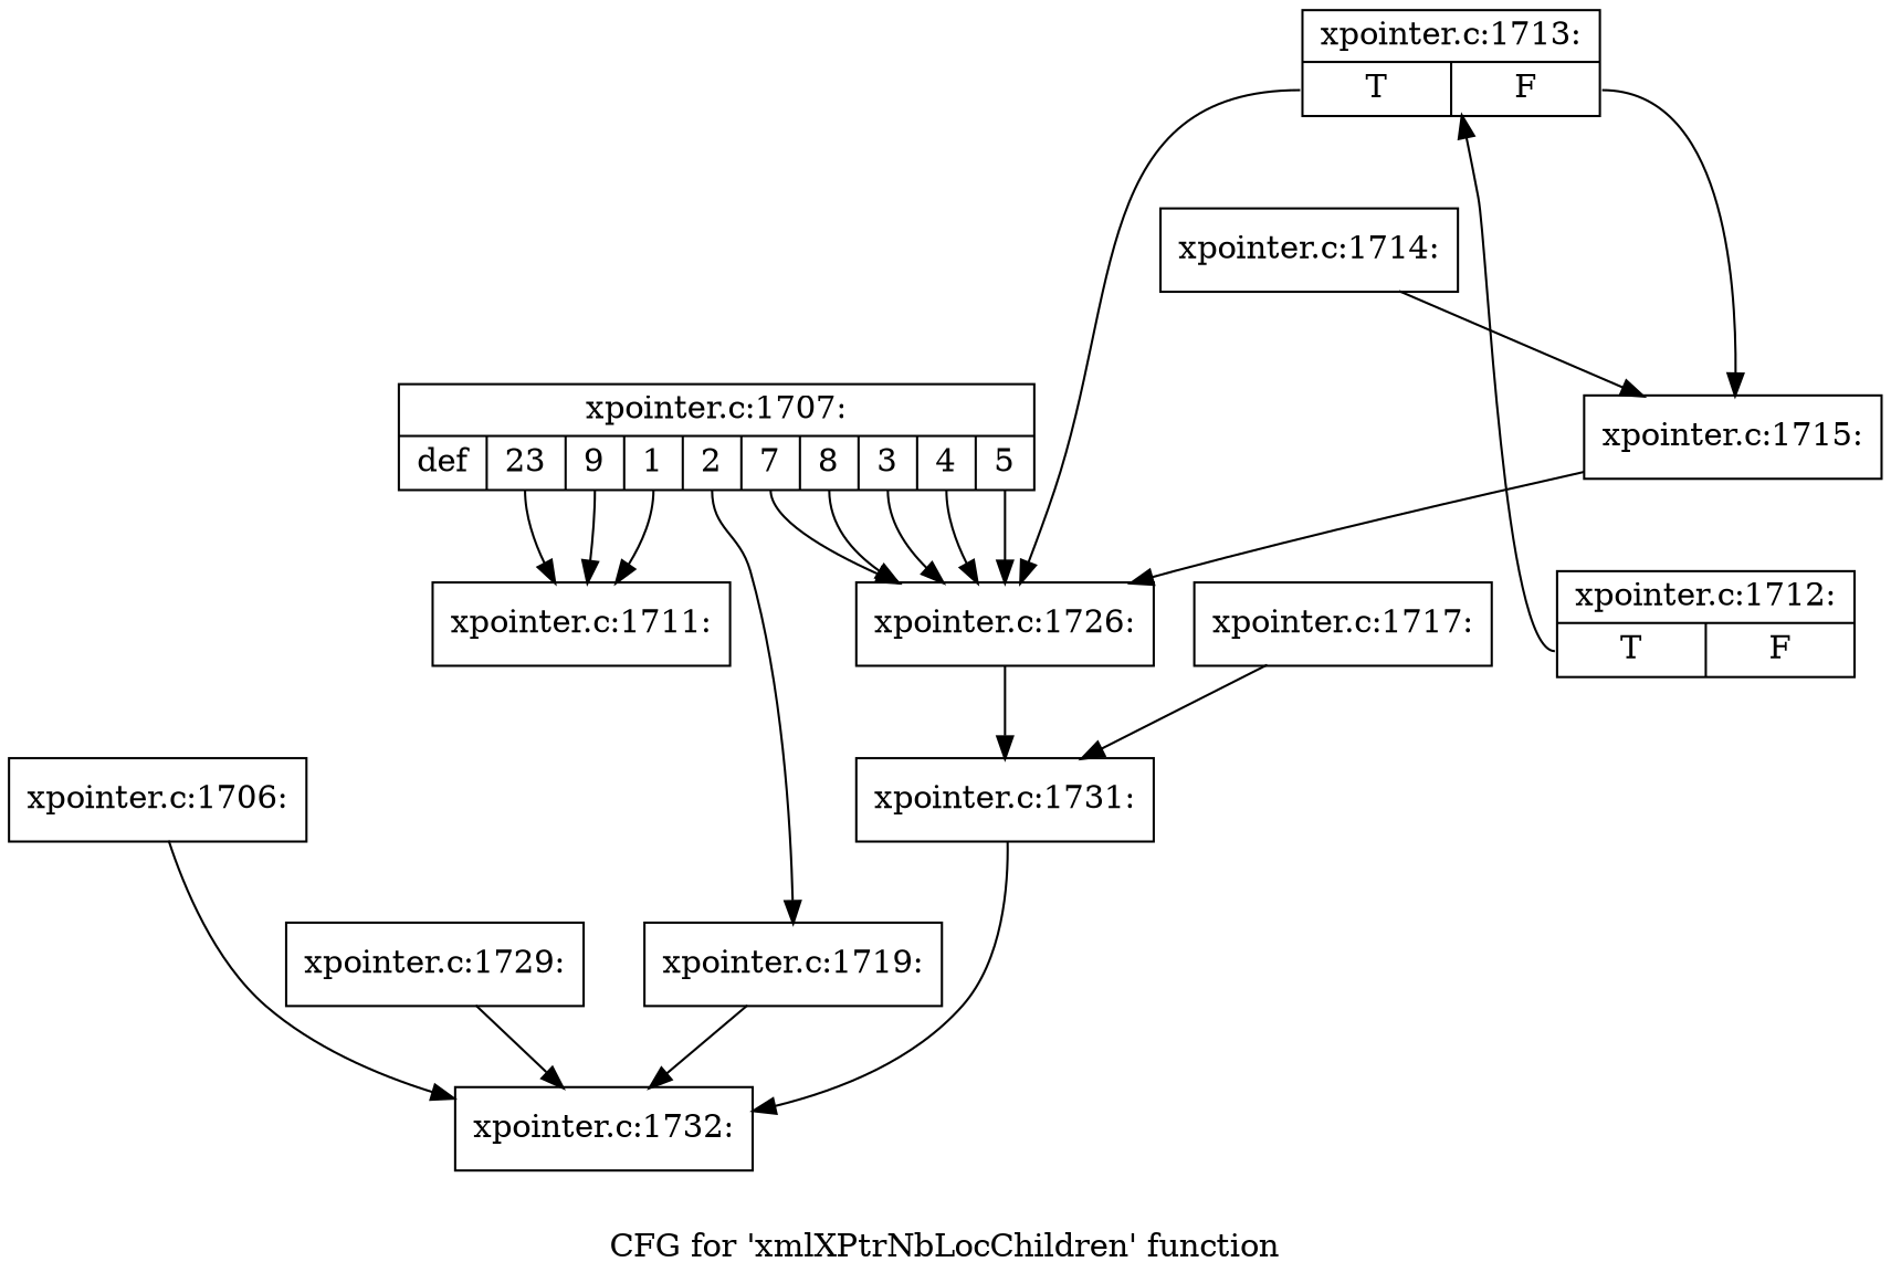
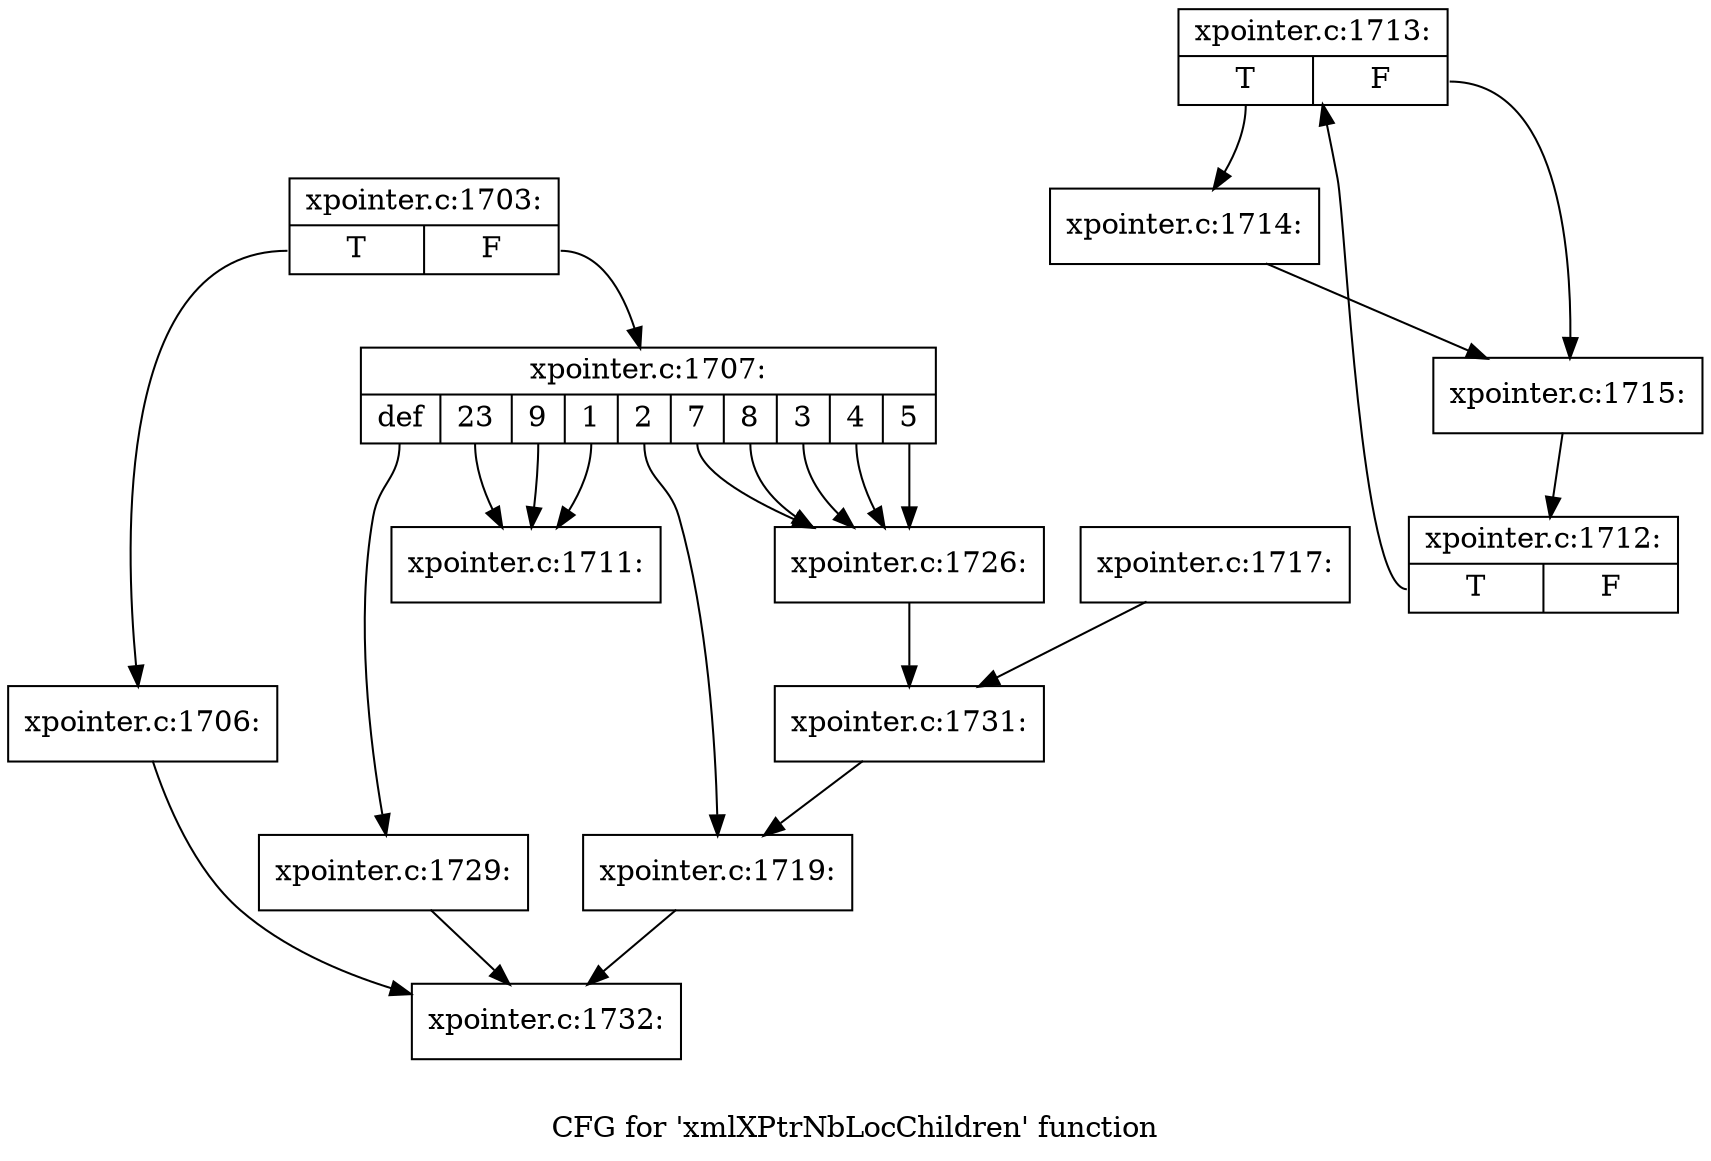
  digraph {
    label="CFG for 'xmlXPtrNbLocChildren' function"
    node [shape=record]
+   n1 [label="{xpointer.c:1703:|{<s0>T|<s1>F}}"]
    n2 [label="{xpointer.c:1706:}"]
    n3 [label="{xpointer.c:1707:|{<s0>def|<s1>23|<s2>9|<s3>1|<s4>2|<s5>7|<s6>8|<s7>3|<s8>4|<s9>5}}"]
    n4 [label="{xpointer.c:1732:}"]
    n5 [label="{xpointer.c:1729:}"]
    n6 [label="{xpointer.c:1711:}"]
    n7 [label="{xpointer.c:1719:}"]
    n8 [label="{xpointer.c:1726:}"]
    n9 [label="{xpointer.c:1731:}"]
    n10 [label="{xpointer.c:1712:|{<s0>T|<s1>F}}"]
    n11 [label="{xpointer.c:1713:|{<s0>T|<s1>F}}"]
    n12 [label="{xpointer.c:1714:}"]
    n13 [label="{xpointer.c:1715:}"]
    n14 [label="{xpointer.c:1717:}"]
+   n1 -> n2 [tailport=s0]
+   n1 -> n3 [tailport=s1]
    n2 -> n4
+   n3 -> n5 [tailport=s0]
    n3 -> n6 [tailport=s1]
    n3 -> n6 [tailport=s2]
    n3 -> n6 [tailport=s3]
    n3 -> n7 [tailport=s4]
    n3 -> n8 [tailport=s5]
    n3 -> n8 [tailport=s6]
    n3 -> n8 [tailport=s7]
    n3 -> n8 [tailport=s8]
    n3 -> n8 [tailport=s9]
    n5 -> n4
    n7 -> n4
    n8 -> n9
-   n9 -> n4
+   n9 -> n7
    n10 -> n11 [tailport=s0]
-   n11 -> n8 [tailport=s0]
+   n11 -> n12 [tailport=s0]
    n11 -> n13 [tailport=s1]
    n12 -> n13
-   n13 -> n8
+   n13 -> n10
    n14 -> n9
  }
